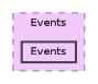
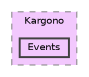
  digraph {
    compound=true
    n1 [color=grey25 fillcolor="#f2c8fd" fontname=Helvetica fontsize=10 height=0.2 label=Events shape=box style="filled,bold" width=0.4]
    subgraph cluster_1 {
      bgcolor="#f2c8fd"
      fontname=Helvetica
      fontsize=10
-     label=Events
+     label=Kargono
      pencolor=grey50
      style="filled,dashed"
      n1
    }
  }
